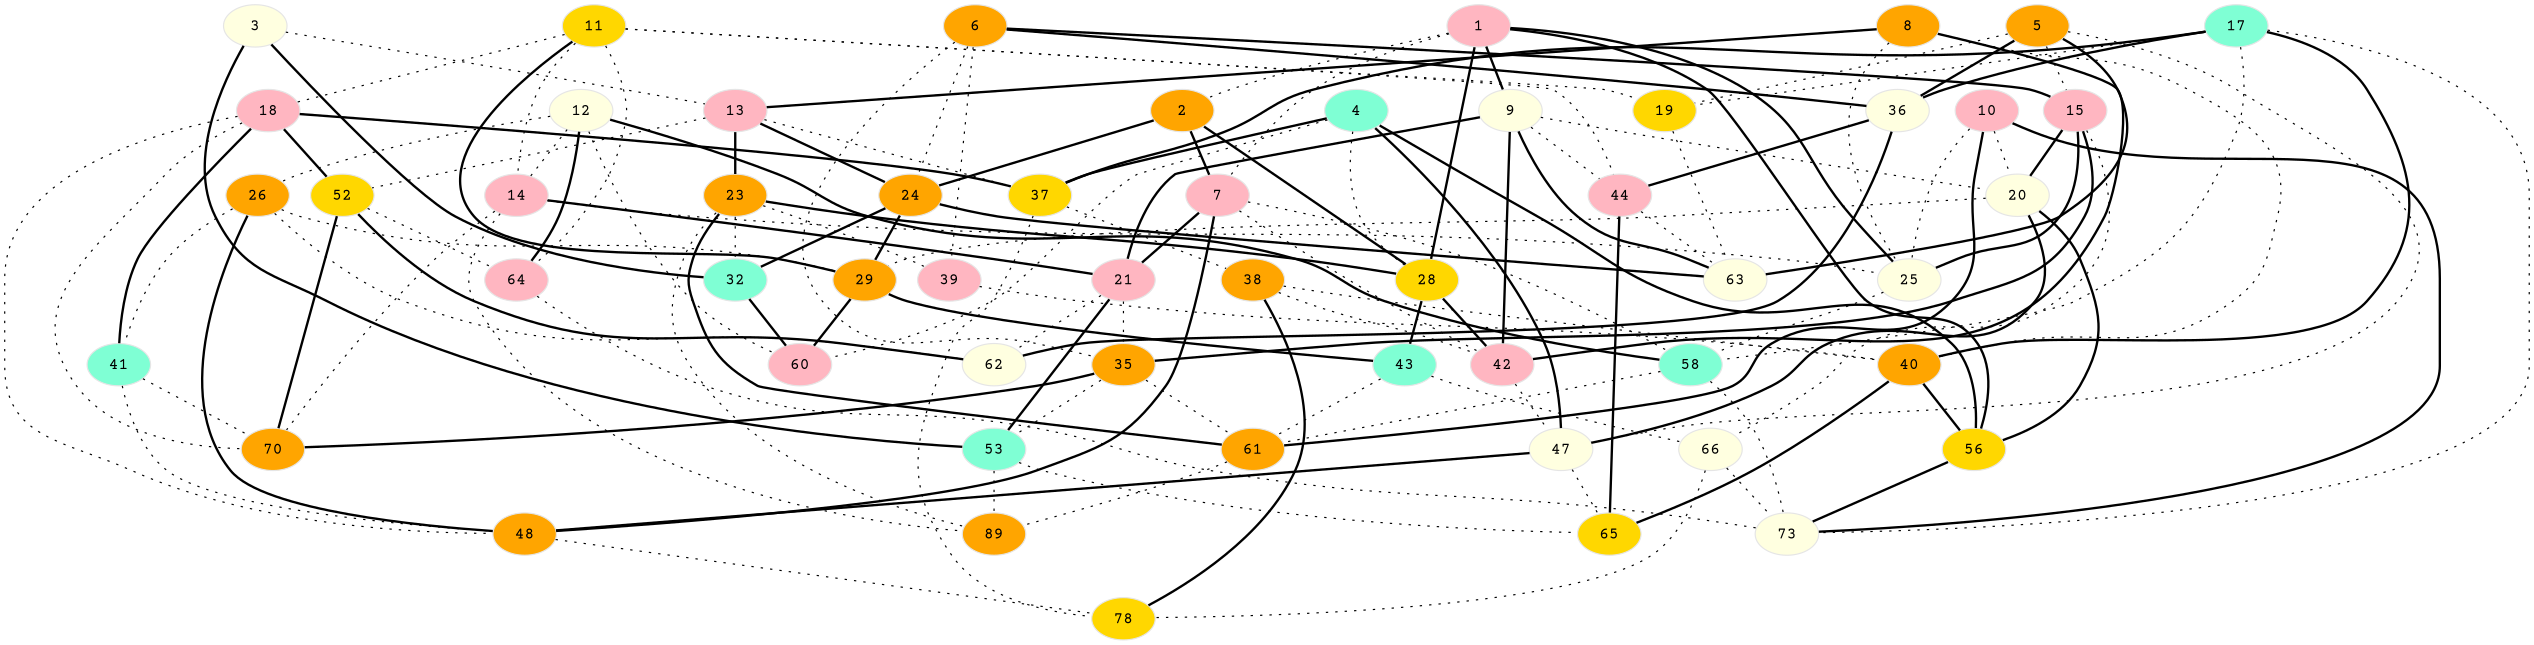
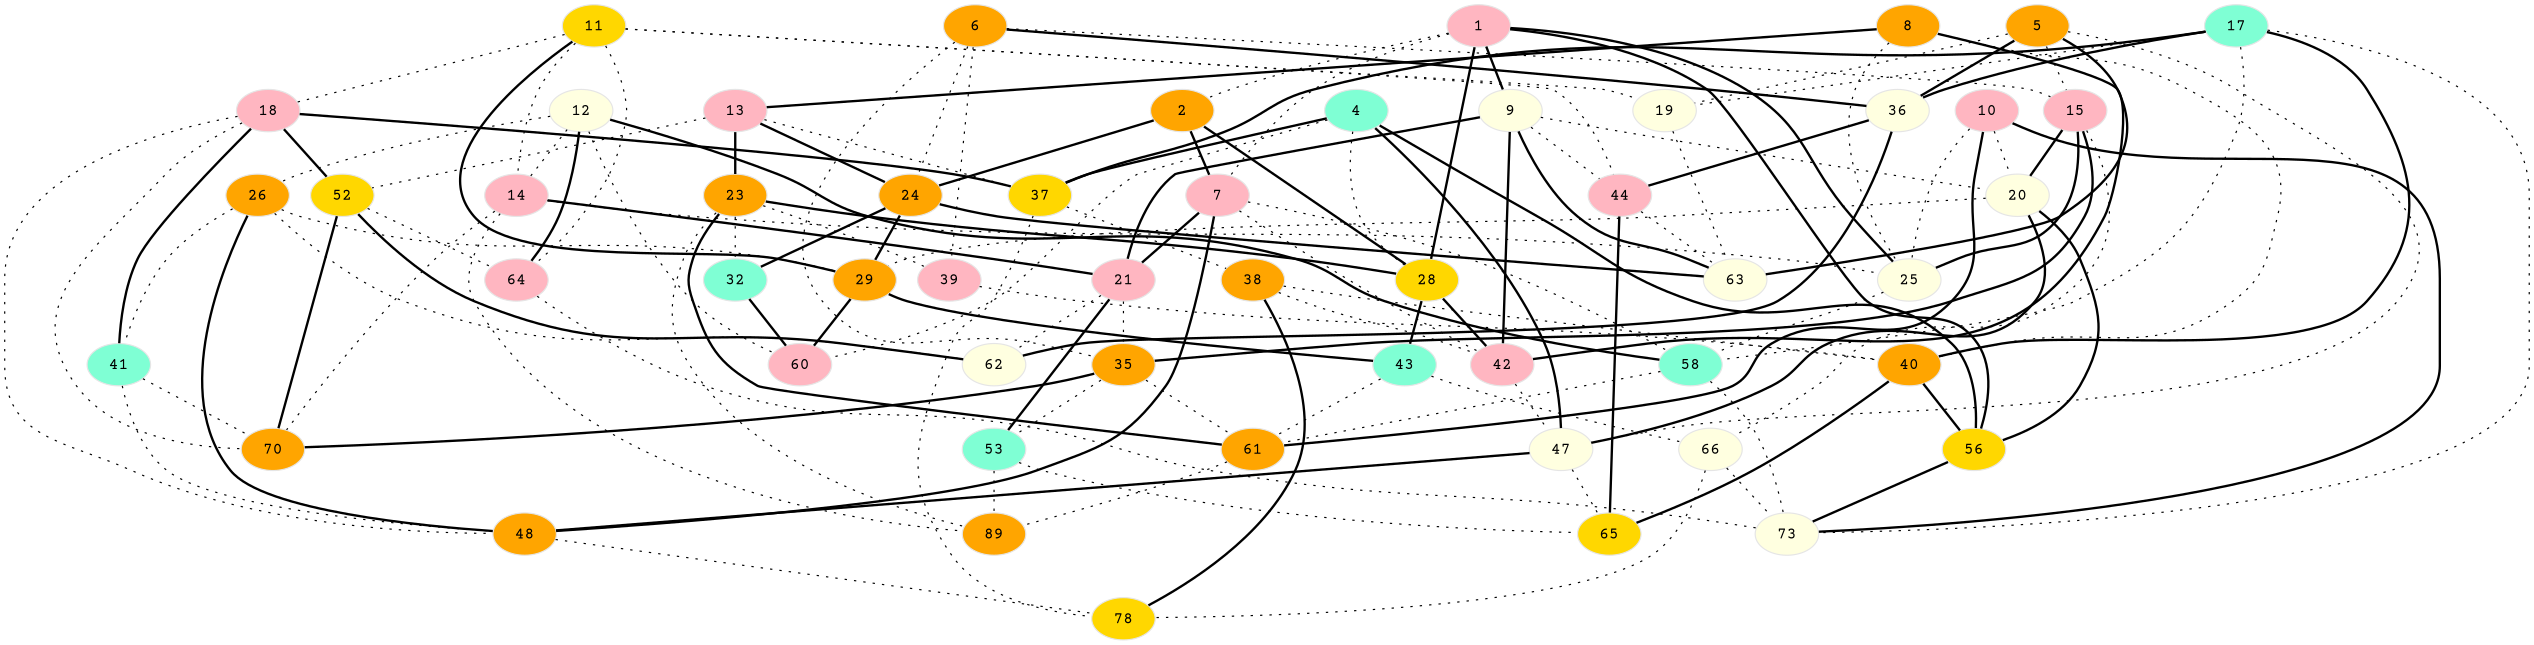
  graph {
    fontname="Courier Prime"
    node [color=gray90 fillcolor=orange fontname="Courier Prime" style=filled]
    edge [fontname="Courier Prime" style=dotted]
    1 [fillcolor=lightpink super="+57"]
    2
    7 [fillcolor=lightpink super="+59"]
    9 [fillcolor=lightyellow super="+22"]
    25 [fillcolor=lightyellow super="+55"]
    28 [fillcolor=gold super="+86"]
    56 [fillcolor=gold super="+80"]
    24 [super="+49"]
    21 [fillcolor=lightpink super="+81"]
    42 [fillcolor=lightpink super="+76"]
    48 [super="+67"]
    58 [fillcolor=aquamarine super="+82"]
    63 [fillcolor=lightyellow super="+79"]
    20 [fillcolor=lightyellow super="+45"]
    44 [fillcolor=lightpink super="+69"]
    43 [fillcolor=aquamarine]
    73 [fillcolor=lightyellow super="+77"]
    32 [fillcolor=aquamarine]
    29 [super="+33"]
    13 [fillcolor=lightpink super="+72"]
    37 [fillcolor=gold super="+87"]
    23 [super="+46"]
    52 [fillcolor=gold super="+88"]
-   3 [fillcolor=lightyellow]
    53 [fillcolor=aquamarine super="+75"]
    60 [fillcolor=lightpink]
    89
    65 [fillcolor=gold]
    4 [fillcolor=aquamarine super="+34"]
    47 [fillcolor=lightyellow super="+71"]
    38
    78 [fillcolor=gold]
    5 [super="+16"]
    15 [fillcolor=lightpink super="+84"]
-   19 [fillcolor=gold]
+   19 [fillcolor=lightyellow]
    36 [fillcolor=lightyellow super="+68"]
    35 [super="+91"]
    66 [fillcolor=lightyellow]
    62 [fillcolor=lightyellow]
    6 [super="+85"]
    39 [fillcolor=lightpink]
    61 [super="+74"]
    70 [super="+90"]
    40 [super="+51"]
    8
    10 [fillcolor=lightpink]
    11 [fillcolor=gold super="+54"]
    14 [fillcolor=lightpink super="+27"]
    18 [fillcolor=lightpink super="+50"]
    64 [fillcolor=lightpink]
    41 [fillcolor=aquamarine]
    12 [fillcolor=lightyellow super="+31"]
    26 [super="+30"]
    17 [fillcolor=aquamarine super="+83"]
    1 -- 2
    1 -- 7
    1 -- 9 [style=bold]
    1 -- 25 [style=bold]
    1 -- 28 [style=bold]
    1 -- 56 [style=bold]
    2 -- 7 [style=bold]
    2 -- 28 [style=bold]
    2 -- 24 [style=bold]
    7 -- 21 [style=bold]
    7 -- 42
    7 -- 48 [style=bold]
    7 -- 58
    9 -- 21 [style=bold]
    9 -- 42 [style=bold]
    9 -- 63 [style=bold]
    9 -- 20
    9 -- 44
    25 -- 58
    28 -- 42 [style=bold]
    28 -- 43 [style=bold]
    56 -- 73 [style=bold]
    24 -- 63 [style=bold]
    24 -- 32 [style=bold]
    24 -- 29 [style=bold]
    21 -- 53 [style=bold]
    21 -- 35
    21 -- 62
    42 -- 47
    48 -- 78
    58 -- 73
    58 -- 61
    20 -- 56 [style=bold]
    20 -- 29
    20 -- 47 [style=bold]
    44 -- 63 [weight=2]
    44 -- 65 [style=bold]
    43 -- 66
    43 -- 61
    32 -- 60 [style=bold]
    29 -- 43 [style=bold]
    29 -- 60 [style=bold]
    13 -- 24 [style=bold]
    13 -- 37
    13 -- 23 [style=bold]
    13 -- 52
    37 -- 38
    37 -- 78
    23 -- 28 [style=bold]
    23 -- 32
    23 -- 89
    23 -- 39
    23 -- 61 [style=bold]
    52 -- 62 [style=bold]
    52 -- 70 [style=bold weight=2]
    52 -- 64
-   3 -- 32 [style=bold]
-   3 -- 13
-   3 -- 53 [style=bold weight=2]
    53 -- 89
    53 -- 65
    4 -- 28
    4 -- 56 [style=bold weight=2]
    4 -- 37 [style=bold]
    4 -- 60
    4 -- 47 [style=bold]
    47 -- 48 [style=bold]
    47 -- 65
    38 -- 42
    38 -- 78 [style=bold]
    38 -- 40
    5 -- 63 [style=bold]
    5 -- 47
    5 -- 15
    5 -- 19
    5 -- 36 [style=bold weight=2]
    15 -- 25 [style=bold]
    15 -- 20 [style=bold]
    15 -- 35 [style=bold]
    15 -- 66
    19 -- 63
    36 -- 44 [style=bold]
    36 -- 62 [style=bold]
    35 -- 53
    35 -- 61
    35 -- 70 [style=bold]
    66 -- 73
    66 -- 78
    6 -- 24
-   6 -- 15 [style=bold]
+   6 -- 15
    6 -- 36 [style=bold]
    6 -- 35
    6 -- 39 [weight=2]
    39 -- 40
    61 -- 89
    40 -- 56 [style=bold]
    40 -- 65 [style=bold]
    8 -- 25
    8 -- 42 [style=bold]
    8 -- 13 [style=bold]
    8 -- 40
    10 -- 25
    10 -- 20
    10 -- 73 [style=bold]
    10 -- 61 [style=bold]
    11 -- 44
    11 -- 29 [style=bold]
    11 -- 19
    11 -- 14
    11 -- 18
    11 -- 64
    14 -- 25
    14 -- 21 [style=bold]
    14 -- 89
    14 -- 70
    18 -- 48
    18 -- 37 [style=bold]
    18 -- 52 [style=bold]
    18 -- 70
    18 -- 41 [style=bold]
    64 -- 73
    41 -- 48
    41 -- 70
    12 -- 58 [style=bold]
    12 -- 60
    12 -- 14
    12 -- 64 [style=bold]
    12 -- 26 [weight=2]
    26 -- 48 [style=bold]
    26 -- 29
    26 -- 62
    26 -- 41
    17 -- 58
    17 -- 73
    17 -- 37 [style=bold]
    17 -- 19
    17 -- 36 [style=bold]
    17 -- 40 [style=bold]
  }
